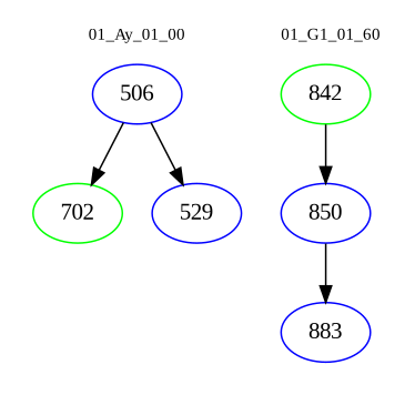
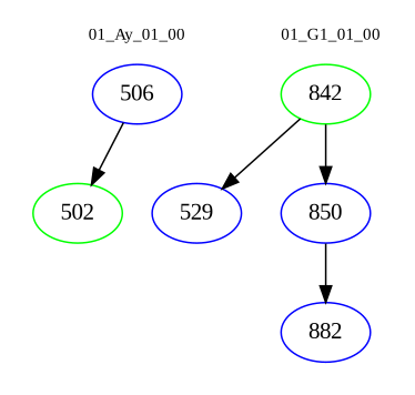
  digraph {
    fontname="Liberation Serif"
    node [color=blue fontname="Liberation Serif"]
    edge [color=black fontname="Liberation Serif"]
    n1 [label=506]
-   n2 [color=green label=702]
+   n2 [color=green label=502]
    n3 [label=529]
    n4 [label=850]
    n5 [color=green label=842]
-   n6 [label=883]
+   n6 [label=882]
    subgraph cluster_1 {
      color=white
      fontsize=10
      label="01_Ay_01_00"
      n1
      n2
      n3
    }
    subgraph cluster_2 {
      color=white
      fontsize=10
-     label="01_G1_01_60"
+     label="01_G1_01_00"
      n4
      n5
      n6
    }
    n1 -> n2
-   n1 -> n3
+   n5 -> n3
    n4 -> n6
    n5 -> n4
  }
